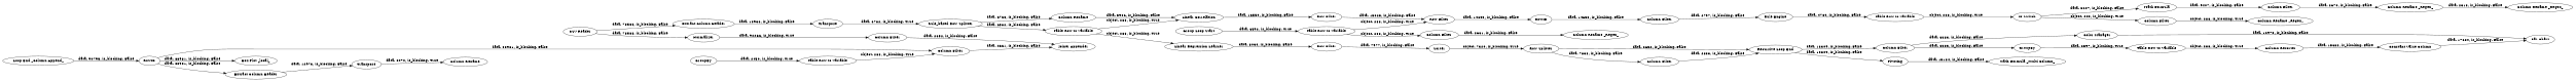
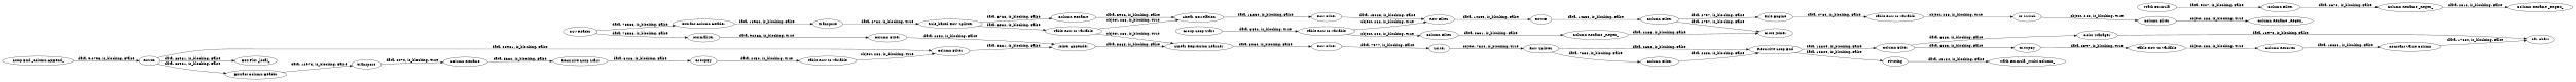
  digraph {
    rankdir=LR
    n1 [label="Column Resorter"]
    n2 [label="Constant Value Column"]
    n3 [label="Bar Chart"]
    n4 [label="Column Filter"]
    n5 [label="Recursive Loop End"]
    n6 [label=Pivoting]
    n7 [label="Column Filter"]
+   n8 [label="Recursive Loop Start"]
    n9 [label=GroupBy]
    n10 [label="Table Row to Variable"]
    n11 [label="Column Filter"]
    n12 [label="Joiner Appender"]
    n13 [label="Linear Regression Learner"]
    n14 [label="Row Filter"]
    n15 [label="Extract Column Header"]
    n16 [label=Transpose]
    n17 [label="Rule_based Row Splitter"]
    n18 [label=Normalizer]
    n19 [label="Linear Correlation"]
    n20 [label="Row Filter"]
    n21 [label="Column Filter"]
    n22 [label="Loop End _Column Append_"]
    n23 [label=RowID]
    n24 [label="Row Splitter"]
    n25 [label="Row Filter"]
    n26 [label="Box Plot _local_"]
    n27 [label="Extract Column Header"]
    n28 [label=Transpose]
    n29 [label="Color Manager"]
    n30 [label="Rule Engine"]
    n31 [label="Table Row to Variable"]
    n32 [label="IF Switch"]
    n33 [label="CSV Reader"]
    n34 [label="Table Row to Variable"]
    n35 [label="Column Filter"]
    n36 [label=RowID]
    n37 [label="Column Rename _Regex_"]
    n38 [label="Group Loop Start"]
    n39 [label="Column Filter"]
+   n40 [label="Cross Joiner"]
    n41 [label="Column Rename"]
    n42 [label="Table Row to Variable"]
    n43 [label="Column Rename _Regex_"]
    n44 [label="Column Rename"]
    n45 [label="Math Formula"]
    n46 [label="Column Filter"]
    n47 [label="Math Formula _Multi Column_"]
    n48 [label=GroupBy]
    n49 [label=Sorter]
    n50 [label="Table Row to Variable"]
    n51 [label="Column Filter"]
    n52 [label="Column Rename _Regex_"]
    n53 [label="Column Rename _Regex_"]
    n1 -> n2 [label="data: 15688; is_blocking: False"]
    n2 -> n3 [label="data: 17684; is_blocking: False"]
    n4 -> n5 [label="data: 2833; is_blocking: False"]
    n5 -> n6 [label="data: 13309; is_blocking: False"]
    n5 -> n7 [label="data: 13309; is_blocking: False"]
    n6 -> n47 [label="data: 15184; is_blocking: False"]
    n7 -> n29 [label="data: 6383; is_blocking: False"]
    n7 -> n48 [label="data: 6383; is_blocking: False"]
+   n8 -> n9 [label="data: 3426; is_blocking: False"]
    n9 -> n10 [label="data: 2450; is_blocking: True"]
    n10 -> n21 [label="object: 288; is_blocking: True"]
    n11 -> n12 [label="data: 2652; is_blocking: False"]
+   n12 -> n13 [label="data: 5865; is_blocking: False"]
    n13 -> n14 [label="data: 8034; is_blocking: False"]
    n14 -> n49 [label="data: 7977; is_blocking: False"]
    n15 -> n16 [label="data: 13936; is_blocking: False"]
    n16 -> n17 [label="data: 6782; is_blocking: True"]
    n17 -> n41 [label="data: 6768; is_blocking: False"]
    n17 -> n42 [label="data: 6582; is_blocking: False"]
    n18 -> n11 [label="data: 92266; is_blocking: True"]
    n19 -> n20 [label="data: 16550; is_blocking: False"]
    n20 -> n25 [label="data: 15025; is_blocking: False"]
    n21 -> n12 [label="data: 2661; is_blocking: False"]
    n22 -> n23 [label="data: 90795; is_blocking: False"]
    n23 -> n21 [label="data: 88981; is_blocking: False"]
    n23 -> n26 [label="data: 88981; is_blocking: False"]
    n23 -> n27 [label="data: 88981; is_blocking: False"]
    n24 -> n4 [label="data: 7838; is_blocking: False"]
    n24 -> n5 [label="data: 2652; is_blocking: False"]
    n25 -> n36 [label="data: 14655; is_blocking: False"]
    n27 -> n28 [label="data: 12973; is_blocking: False"]
    n28 -> n44 [label="data: 6470; is_blocking: True"]
    n29 -> n3 [label="data: 12973; is_blocking: False"]
    n30 -> n31 [label="data: 4784; is_blocking: False"]
    n31 -> n32 [label="object: 288; is_blocking: True"]
-   n32 -> n45 [label="data: 3607; is_blocking: False"]
    n32 -> n46 [label="object: 288; is_blocking: True"]
    n33 -> n15 [label="data: 78588; is_blocking: False"]
    n33 -> n18 [label="data: 78588; is_blocking: False"]
    n34 -> n25 [label="object: 288; is_blocking: True"]
    n34 -> n35 [label="object: 288; is_blocking: True"]
    n35 -> n37 [label="data: 2661; is_blocking: False"]
    n36 -> n39 [label="data: 14653; is_blocking: False"]
+   n37 -> n40 [label="data: 2283; is_blocking: False"]
    n38 -> n34 [label="data: 6592; is_blocking: True"]
    n39 -> n30 [label="data: 2797; is_blocking: False"]
+   n39 -> n40 [label="data: 2797; is_blocking: False"]
    n41 -> n19 [label="data: 5986; is_blocking: False"]
    n42 -> n13 [label="object: 288; is_blocking: True"]
    n42 -> n19 [label="object: 288; is_blocking: True"]
+   n44 -> n8 [label="data: 5662; is_blocking: False"]
    n45 -> n51 [label="data: 9407; is_blocking: False"]
    n46 -> n43 [label="object: 288; is_blocking: True"]
    n48 -> n50 [label="data: 2597; is_blocking: True"]
    n49 -> n24 [label="object: 7320; is_blocking: True"]
    n50 -> n1 [label="object: 288; is_blocking: True"]
    n51 -> n52 [label="data: 2670; is_blocking: False"]
    n52 -> n53 [label="data: 2313; is_blocking: False"]
  }
